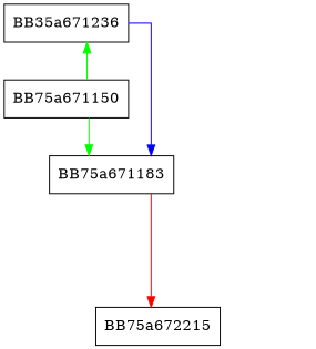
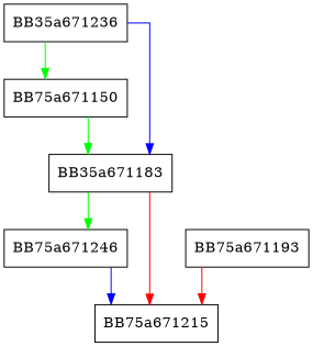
  digraph {
    splines=ortho
    node [shape=box]
    edge [color=green]
    n1 [label=BB35a671236]
    BB75a671150
-   BB75a671183
-   BB75a671215 [label=BB75a672215]
+   BB75a671183 [label=BB35a671183]
+   BB75a671246
+   BB75a671215
+   BB75a671193
    n1 -> BB75a671183 [color=blue]
-   BB75a671150 -> n1
+   n1 -> BB75a671150
    BB75a671150 -> BB75a671183
+   BB75a671183 -> BB75a671246
    BB75a671183 -> BB75a671215 [color=red]
+   BB75a671246 -> BB75a671215 [color=blue]
+   BB75a671193 -> BB75a671215 [color=red]
  }
